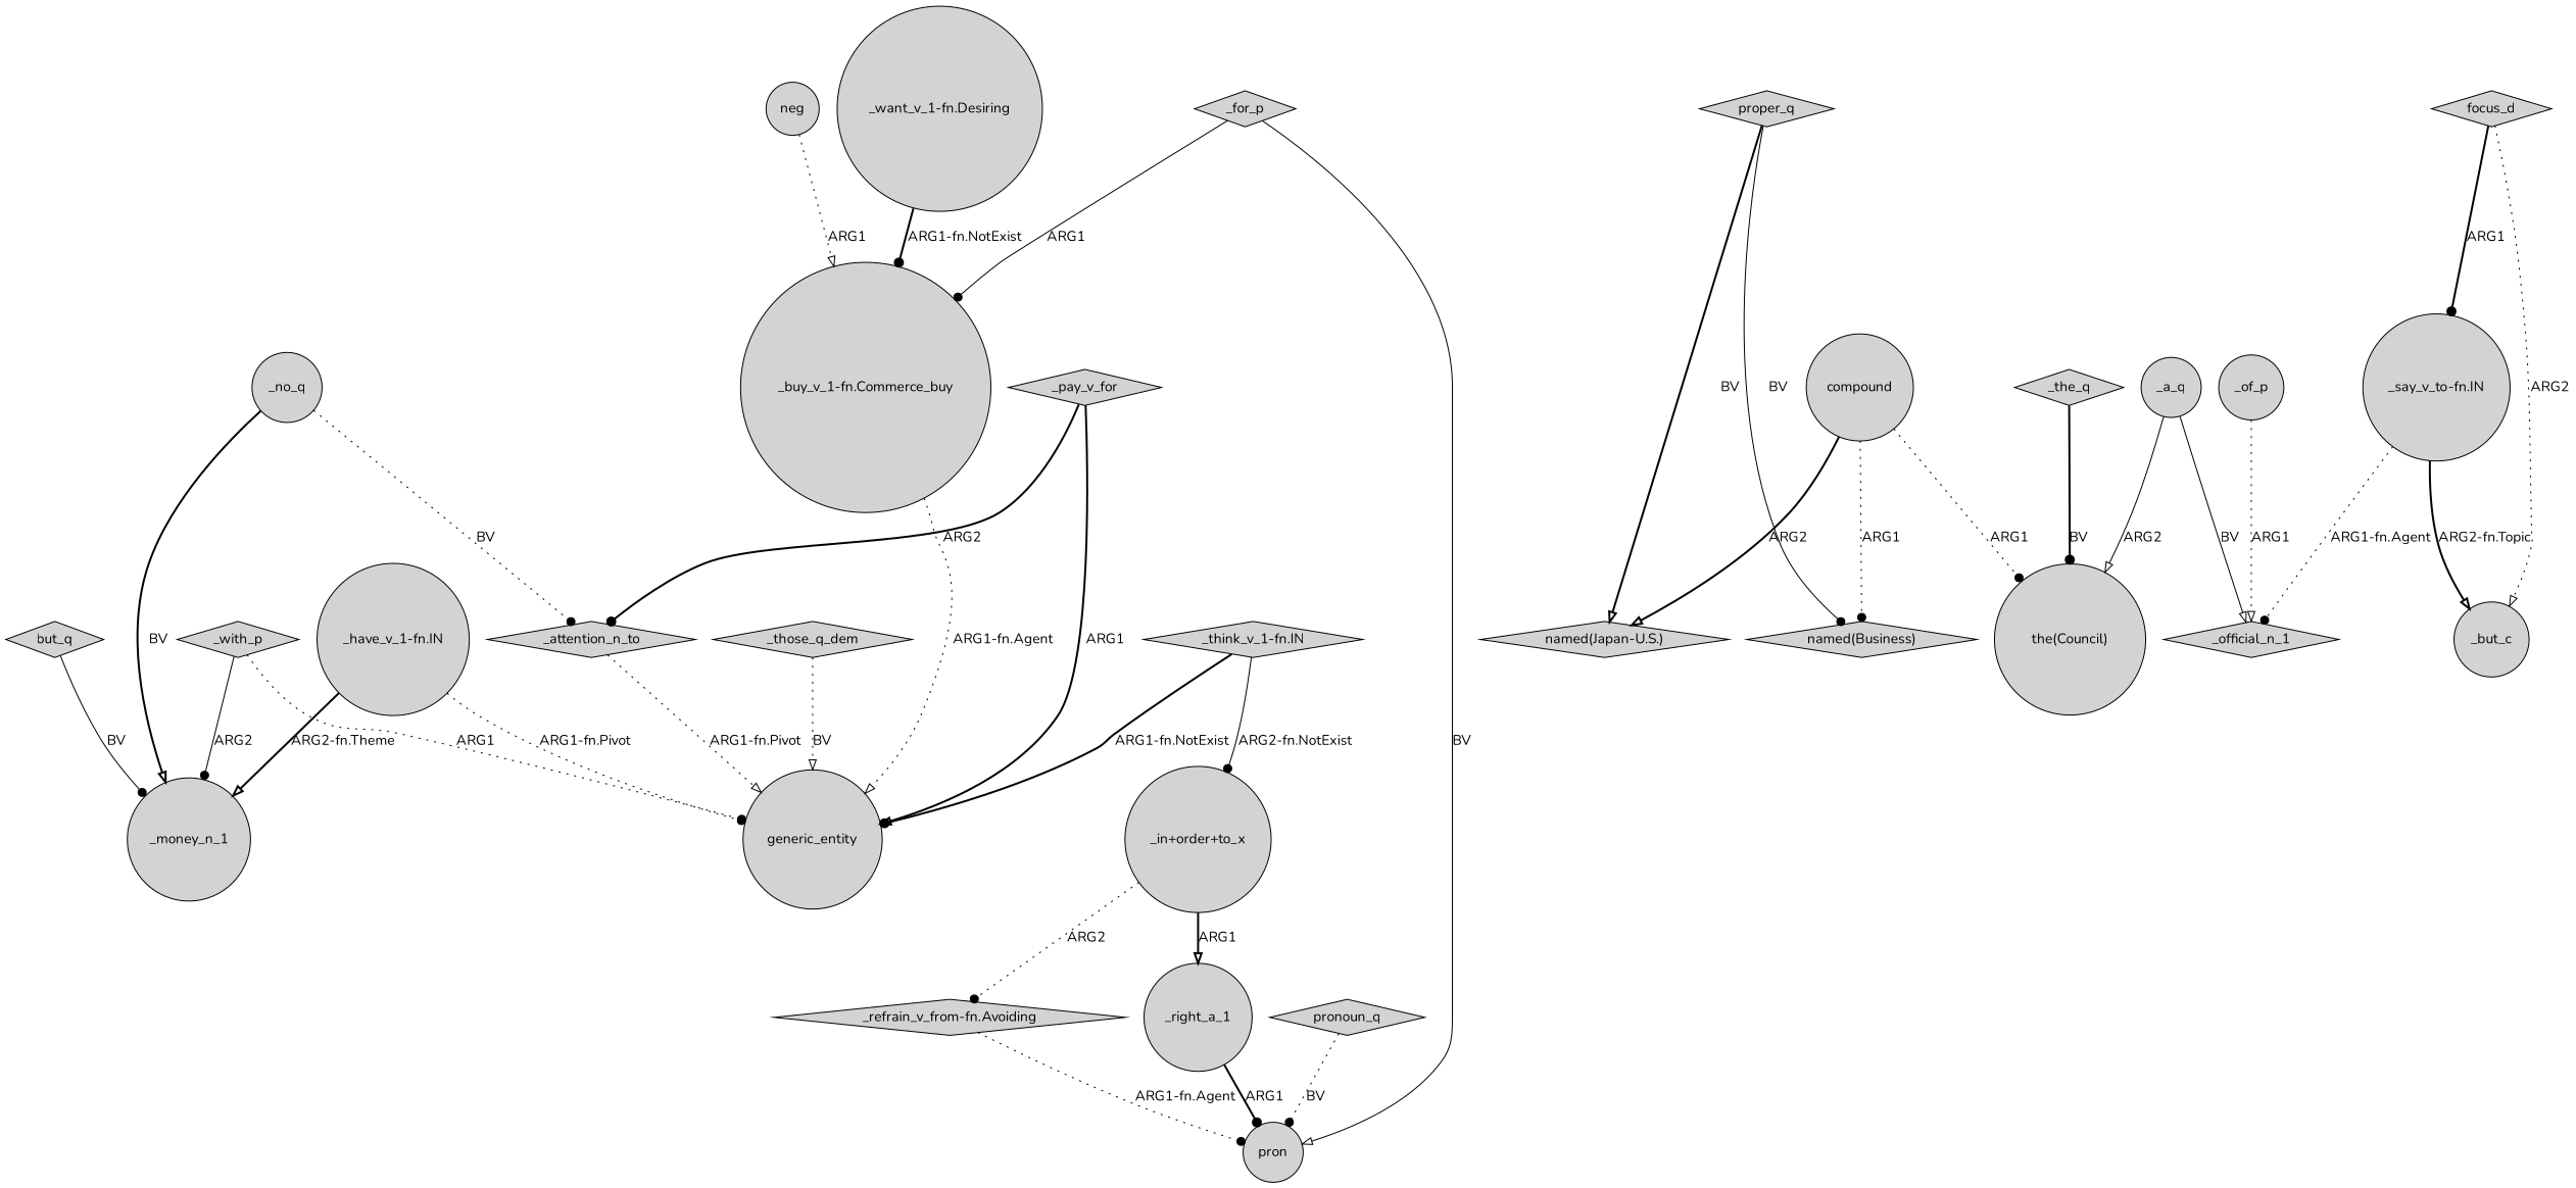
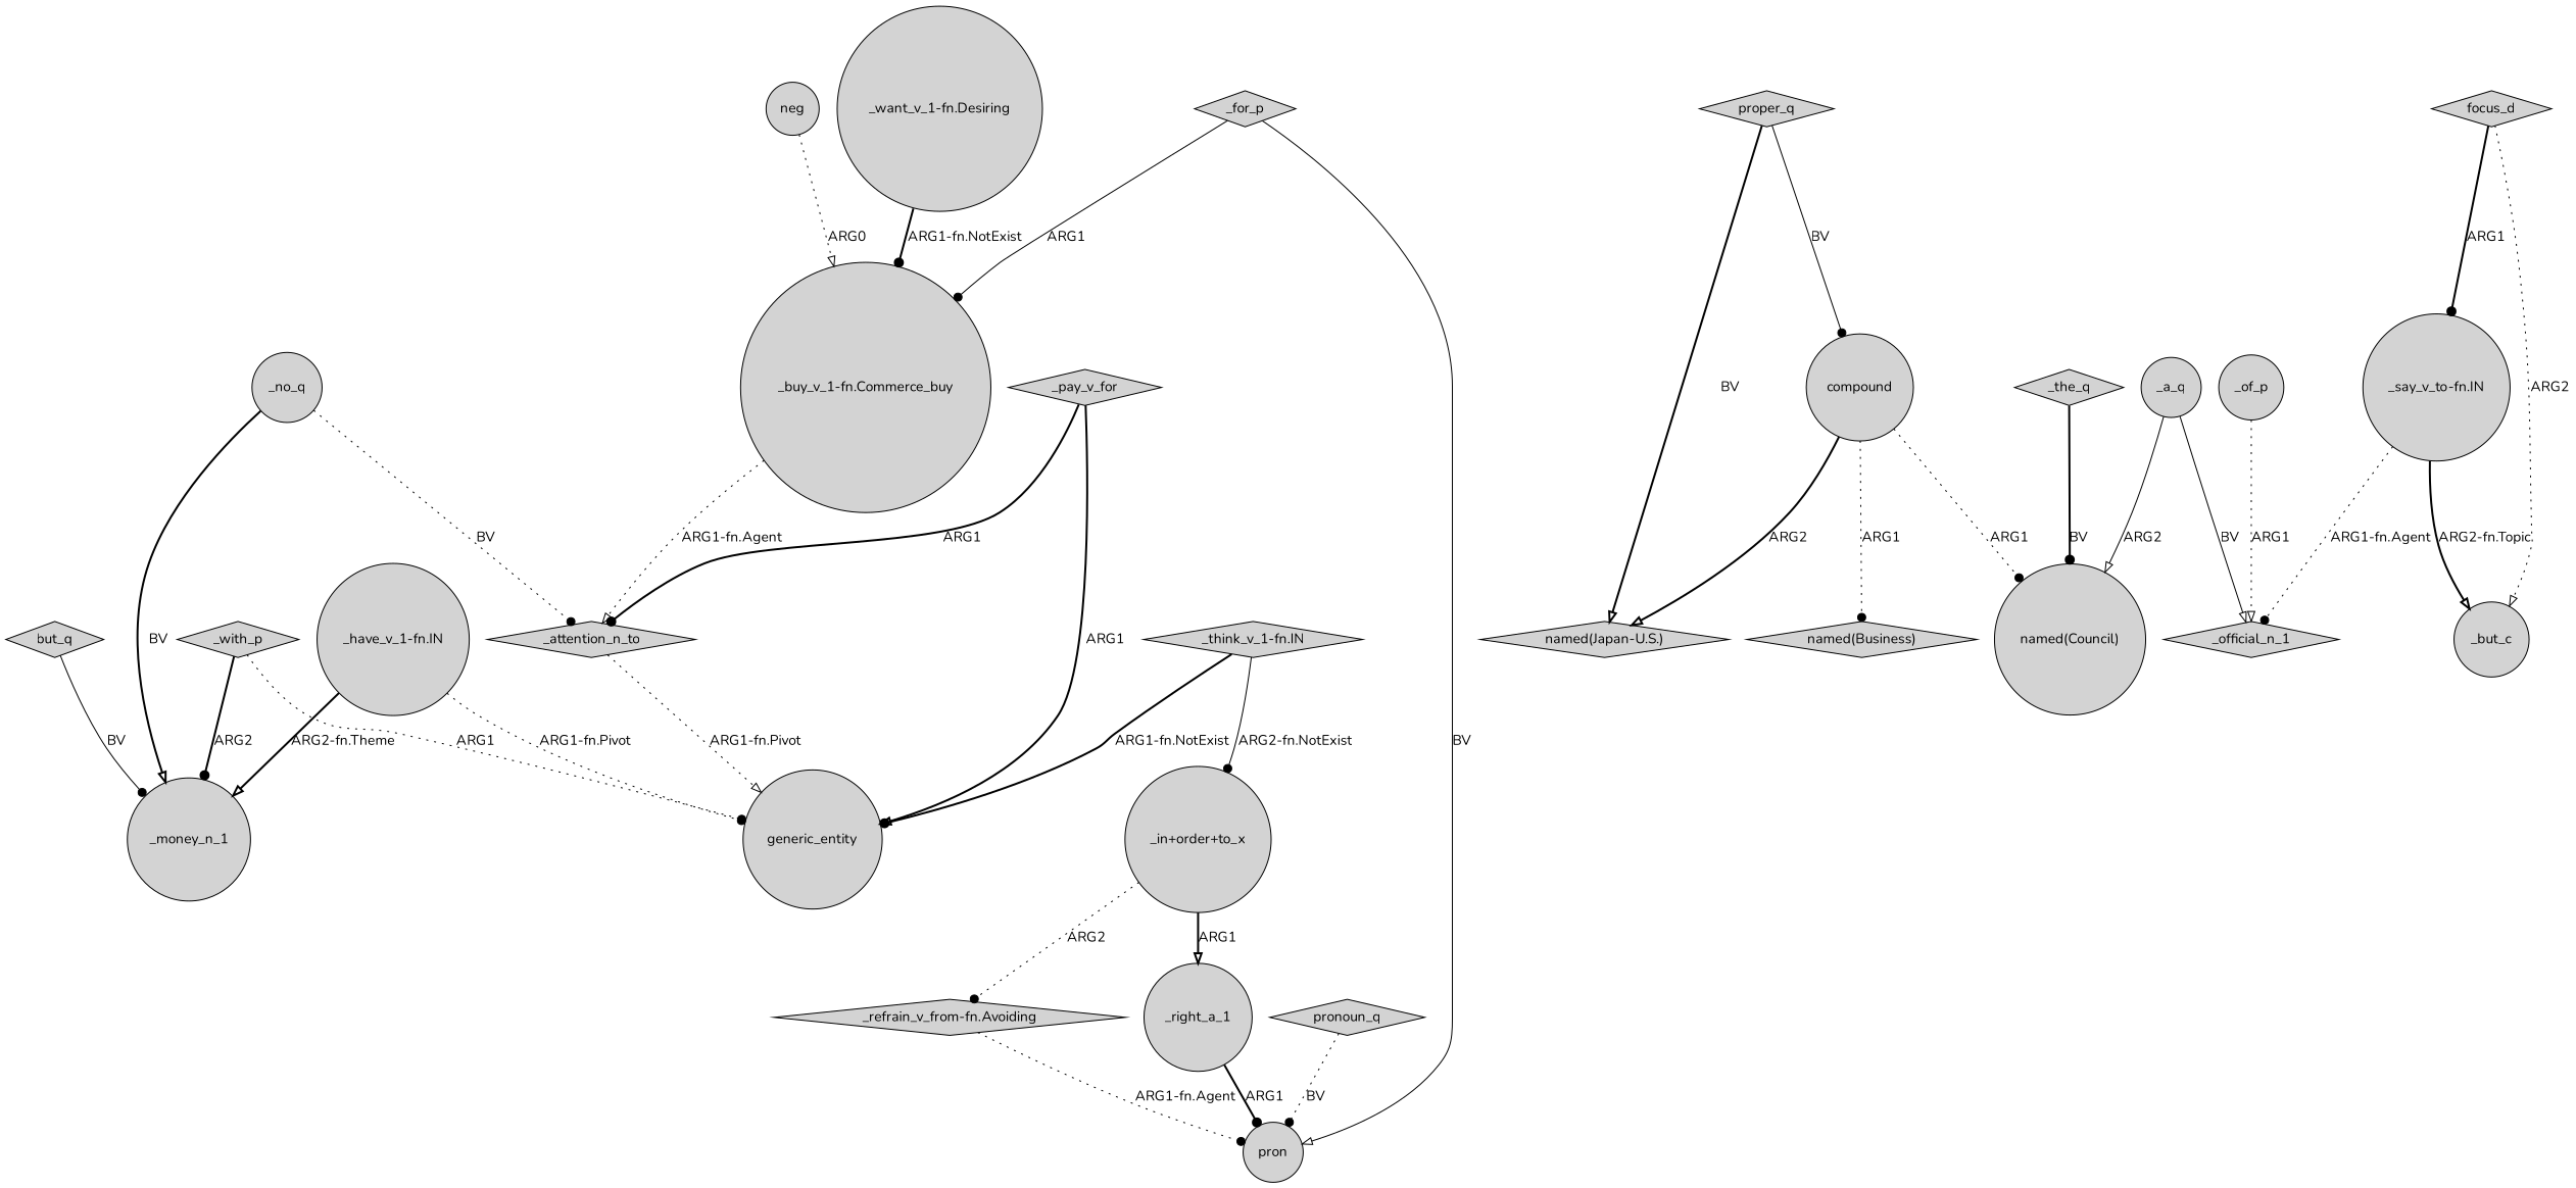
  digraph {
    fontname=Nunito
    node [fontname=Nunito shape=circle style=filled]
    edge [arrowhead=dot fontname=Nunito style=dotted]
    n1 [label=but_q shape=diamond]
    _money_n_1
    "_have_v_1-fn.IN"
    generic_entity
    _pay_v_for [shape=diamond]
    _attention_n_to [shape=diamond]
    proper_q [shape=diamond]
    "named(Business)" [shape=diamond]
    "named(Japan-U.S.)" [shape=diamond]
    _no_q
    _official_n_1 [shape=diamond]
    "_say_v_to-fn.IN"
    _but_c
    _with_p [shape=diamond]
    "_in+order+to_x"
    _right_a_1
    "_refrain_v_from-fn.Avoiding" [shape=diamond]
    pron
    "_think_v_1-fn.IN" [shape=diamond]
    "_want_v_1-fn.Desiring"
    "_buy_v_1-fn.Commerce_buy"
    neg
    focus_d [shape=diamond]
    _the_q [shape=diamond]
-   "named(Council)" [label="the(Council)"]
+   "named(Council)"
    pronoun_q [shape=diamond]
    compound
    _a_q
    _for_p [shape=diamond]
    _of_p
-   _those_q_dem [shape=diamond]
    n1 -> _money_n_1 [label=BV style=solid]
    "_have_v_1-fn.IN" -> _money_n_1 [arrowhead=onormal label="ARG2-fn.Theme" style=bold]
    "_have_v_1-fn.IN" -> generic_entity [label="ARG1-fn.Pivot"]
    _pay_v_for -> generic_entity [arrowhead=onormal label=ARG1 style=bold]
-   _pay_v_for -> _attention_n_to [label=ARG2 style=bold]
+   _pay_v_for -> _attention_n_to [label=ARG1 style=bold]
    _attention_n_to -> generic_entity [arrowhead=onormal label="ARG1-fn.Pivot"]
-   proper_q -> "named(Business)" [label=BV style=solid]
+   proper_q -> compound [label=BV style=solid]
    proper_q -> "named(Japan-U.S.)" [arrowhead=onormal label=BV style=bold]
    _no_q -> _money_n_1 [arrowhead=onormal label=BV style=bold]
    _no_q -> _attention_n_to [label=BV]
    "_say_v_to-fn.IN" -> _official_n_1 [label="ARG1-fn.Agent"]
    "_say_v_to-fn.IN" -> _but_c [arrowhead=onormal label="ARG2-fn.Topic" style=bold]
-   _with_p -> _money_n_1 [label=ARG2 style=solid]
+   _with_p -> _money_n_1 [label=ARG2 style=bold]
    _with_p -> generic_entity [label=ARG1]
    "_in+order+to_x" -> _right_a_1 [arrowhead=onormal label=ARG1 style=bold]
    "_in+order+to_x" -> "_refrain_v_from-fn.Avoiding" [label=ARG2]
    _right_a_1 -> pron [label=ARG1 style=bold]
    "_refrain_v_from-fn.Avoiding" -> pron [label="ARG1-fn.Agent"]
    "_think_v_1-fn.IN" -> generic_entity [label="ARG1-fn.NotExist" style=bold]
    "_think_v_1-fn.IN" -> "_in+order+to_x" [label="ARG2-fn.NotExist" style=solid]
    "_want_v_1-fn.Desiring" -> "_buy_v_1-fn.Commerce_buy" [label="ARG1-fn.NotExist" style=bold]
-   "_buy_v_1-fn.Commerce_buy" -> generic_entity [arrowhead=onormal label="ARG1-fn.Agent"]
-   neg -> "_buy_v_1-fn.Commerce_buy" [arrowhead=onormal label=ARG1]
+   "_buy_v_1-fn.Commerce_buy" -> _attention_n_to [arrowhead=onormal label="ARG1-fn.Agent"]
+   neg -> "_buy_v_1-fn.Commerce_buy" [arrowhead=onormal label=ARG0]
    focus_d -> "_say_v_to-fn.IN" [label=ARG1 style=bold]
    focus_d -> _but_c [arrowhead=onormal label=ARG2]
    _the_q -> "named(Council)" [label=BV style=bold]
    pronoun_q -> pron [label=BV]
    compound -> "named(Business)" [label=ARG1]
    compound -> "named(Japan-U.S.)" [arrowhead=onormal label=ARG2 style=bold]
    compound -> "named(Council)" [label=ARG1]
    _a_q -> _official_n_1 [arrowhead=onormal label=BV style=solid]
    _a_q -> "named(Council)" [arrowhead=onormal label=ARG2 style=solid]
    _for_p -> pron [arrowhead=onormal label=BV style=solid]
    _for_p -> "_buy_v_1-fn.Commerce_buy" [label=ARG1 style=solid]
    _of_p -> _official_n_1 [arrowhead=onormal label=ARG1]
-   _those_q_dem -> generic_entity [arrowhead=onormal label=BV]
  }
